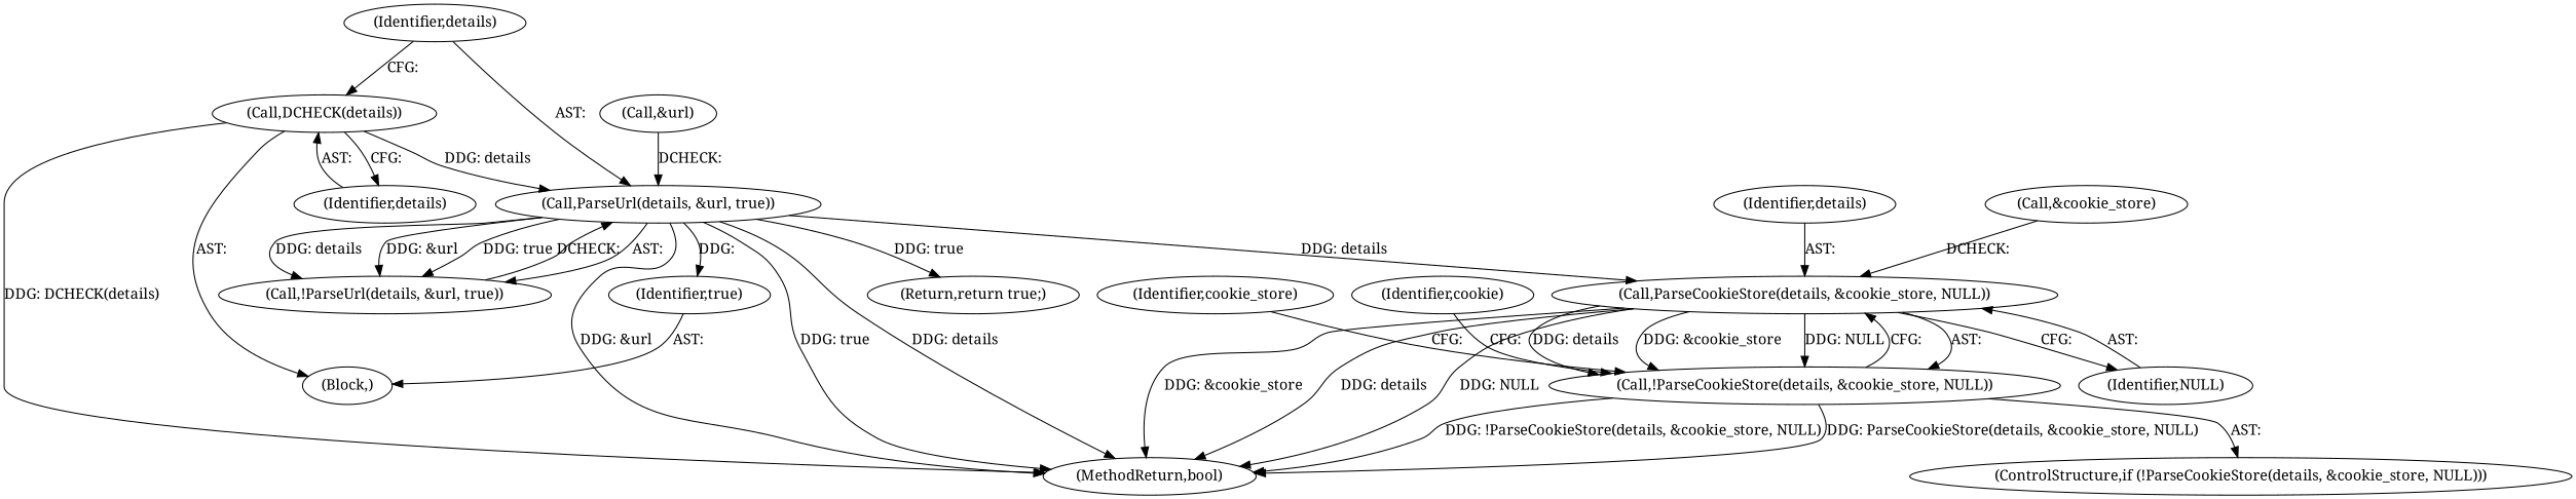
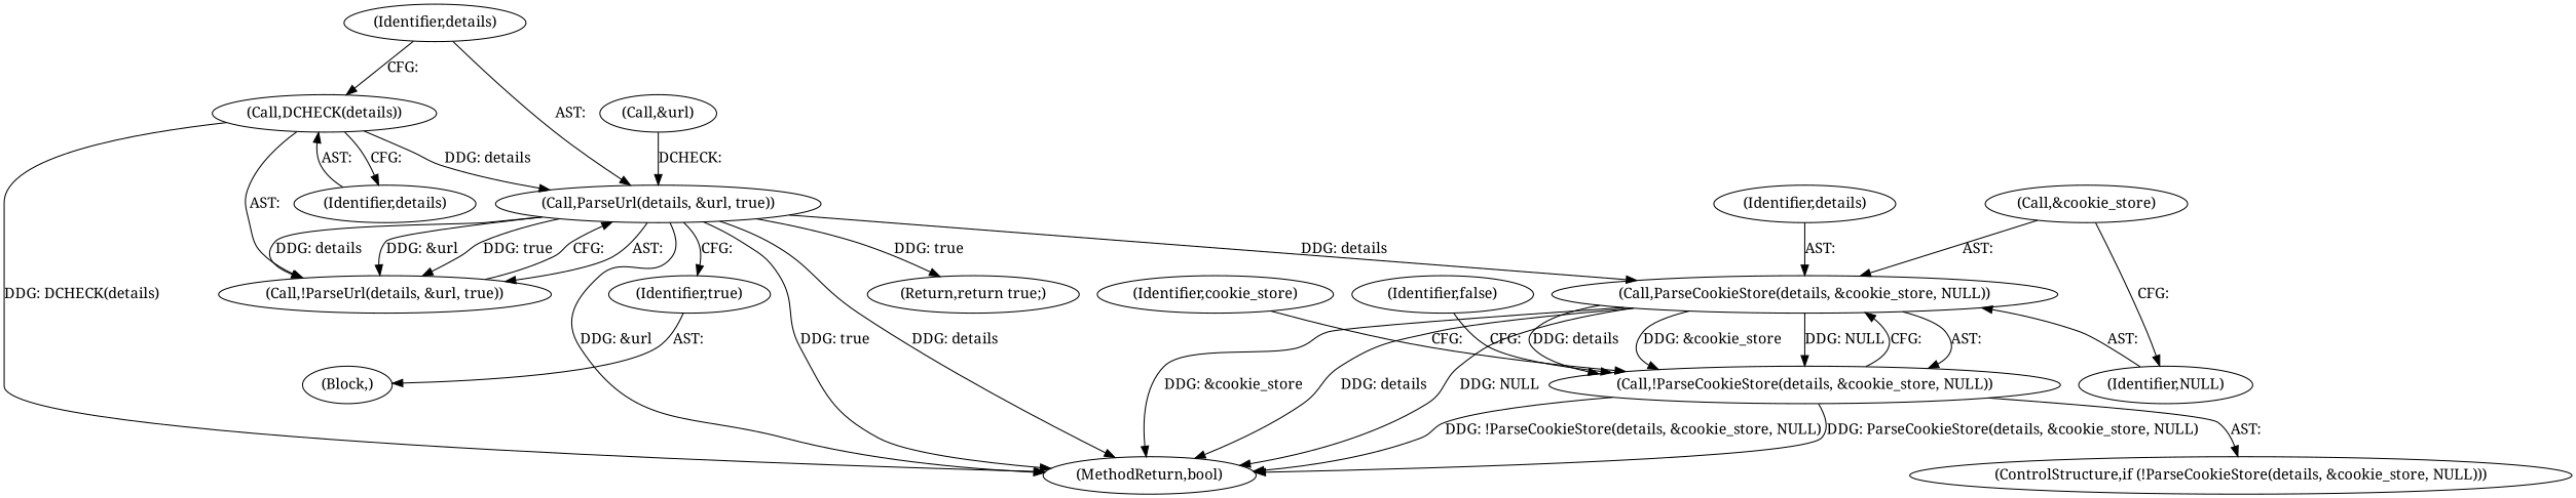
  digraph {
    fontname="Noto Serif"
    node [fontname="Noto Serif"]
    edge [fontname="Noto Serif"]
    n1 [label="(Call,ParseCookieStore(details, &cookie_store, NULL))"]
    n2 [label="(Call,!ParseCookieStore(details, &cookie_store, NULL))"]
    n3 [label="(MethodReturn,bool)"]
    n4 [label="(Identifier,NULL)"]
    n5 [label="(ControlStructure,if (!ParseCookieStore(details, &cookie_store, NULL)))"]
    n6 [label="(Call,ParseUrl(details, &url, true))"]
    n7 [label="(Return,return true;)"]
    n8 [label="(Call,!ParseUrl(details, &url, true))"]
    n9 [label="(Identifier,true)"]
    n10 [label="(Block,)"]
    n11 [label="(Call,DCHECK(details))"]
    n12 [label="(Identifier,details)"]
    n13 [label="(Identifier,details)"]
    n14 [label="(Identifier,details)"]
    n15 [label="(Call,&cookie_store)"]
    n16 [label="(Identifier,cookie_store)"]
-   n17 [label="(Identifier,cookie)"]
+   n17 [label="(Identifier,false)"]
    n18 [label="(Call,&url)"]
    n1 -> n2 [label="AST: "]
    n1 -> n2 [label="DDG: details"]
    n1 -> n2 [label="DDG: &cookie_store"]
    n1 -> n2 [label="DDG: NULL"]
    n1 -> n3 [label="DDG: &cookie_store"]
    n1 -> n3 [label="DDG: details"]
    n1 -> n3 [label="DDG: NULL"]
-   n1 -> n4 [label="CFG: "]
+   n15 -> n4 [label="CFG: "]
    n2 -> n1 [label="CFG: "]
    n2 -> n3 [label="DDG: !ParseCookieStore(details, &cookie_store, NULL)"]
    n2 -> n3 [label="DDG: ParseCookieStore(details, &cookie_store, NULL)"]
    n2 -> n5 [label="AST: "]
    n4 -> n1 [label="AST: "]
    n6 -> n1 [label="DDG: details"]
    n6 -> n3 [label="DDG: &url"]
    n6 -> n3 [label="DDG: true"]
    n6 -> n3 [label="DDG: details"]
    n6 -> n7 [label="DDG: true"]
    n6 -> n8 [label="AST: "]
    n6 -> n8 [label="DDG: details"]
    n6 -> n8 [label="DDG: &url"]
    n6 -> n8 [label="DDG: true"]
-   n6 -> n9 [label="DDG: "]
-   n8 -> n6 [label="DCHECK: "]
+   n6 -> n9 [label="CFG: "]
+   n8 -> n6 [label="CFG: "]
    n9 -> n10 [label="AST: "]
    n11 -> n3 [label="DDG: DCHECK(details)"]
    n11 -> n6 [label="DDG: details"]
-   n11 -> n10 [label="AST: "]
+   n11 -> n8 [label="AST: "]
    n11 -> n12 [label="CFG: "]
    n12 -> n11 [label="AST: "]
    n13 -> n1 [label="AST: "]
    n14 -> n6 [label="AST: "]
    n14 -> n11 [label="CFG: "]
-   n15 -> n1 [label="DCHECK: "]
+   n15 -> n1 [label="AST: "]
    n16 -> n2 [label="CFG: "]
    n17 -> n2 [label="CFG: "]
    n18 -> n6 [label="DCHECK: "]
  }
